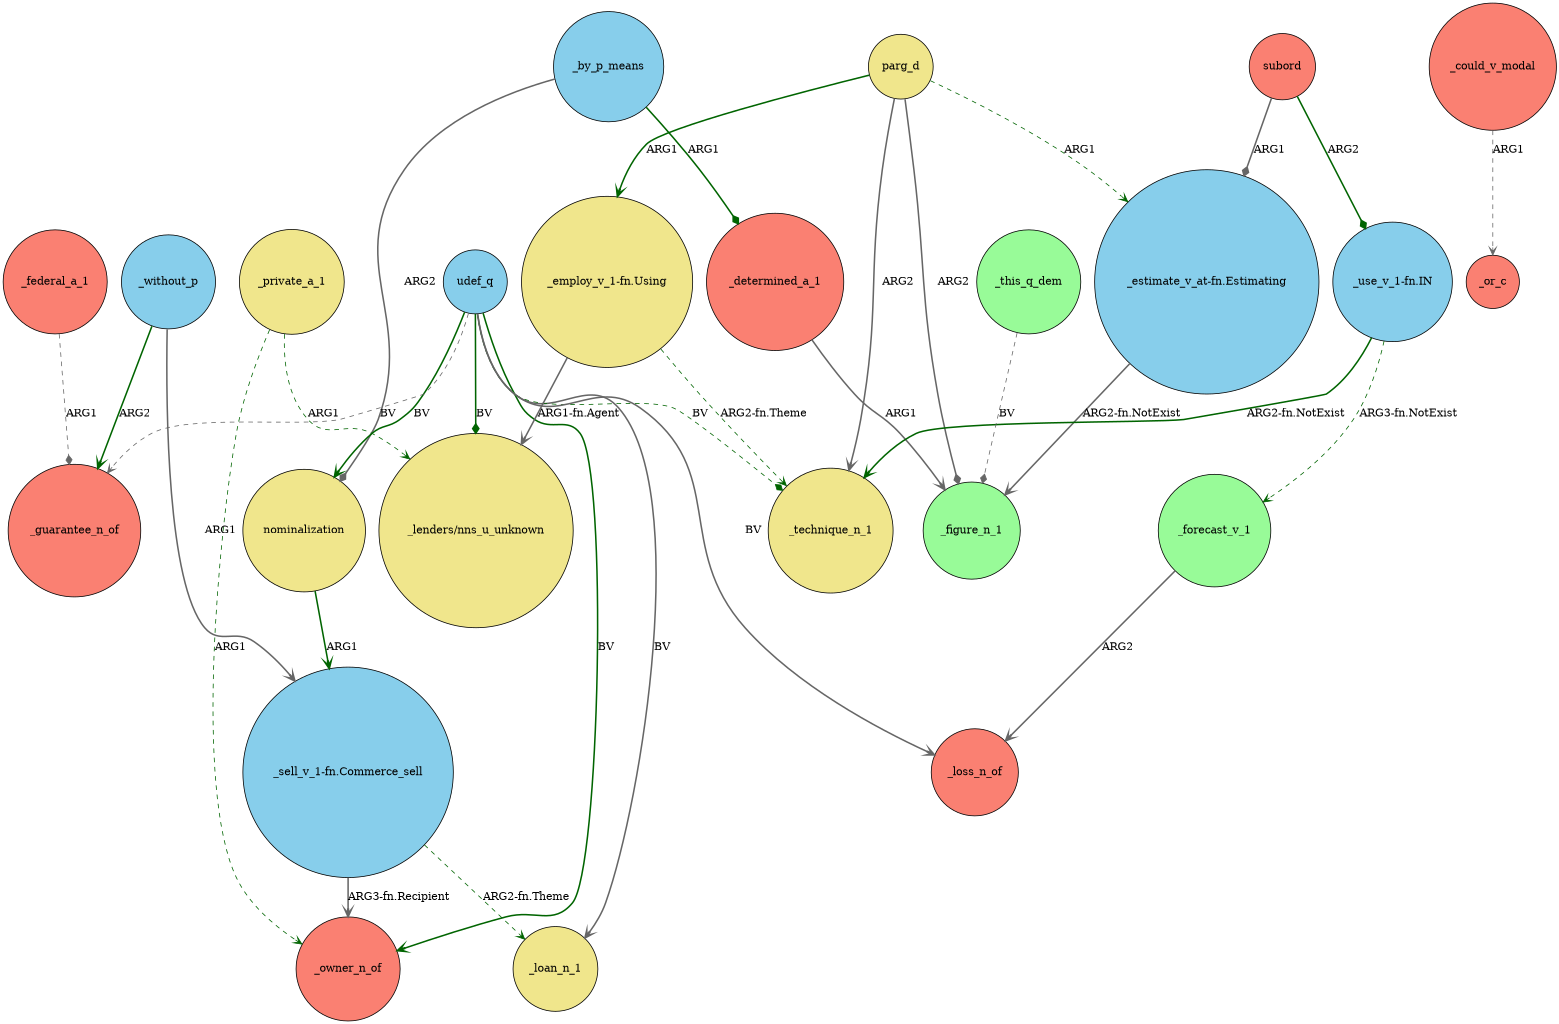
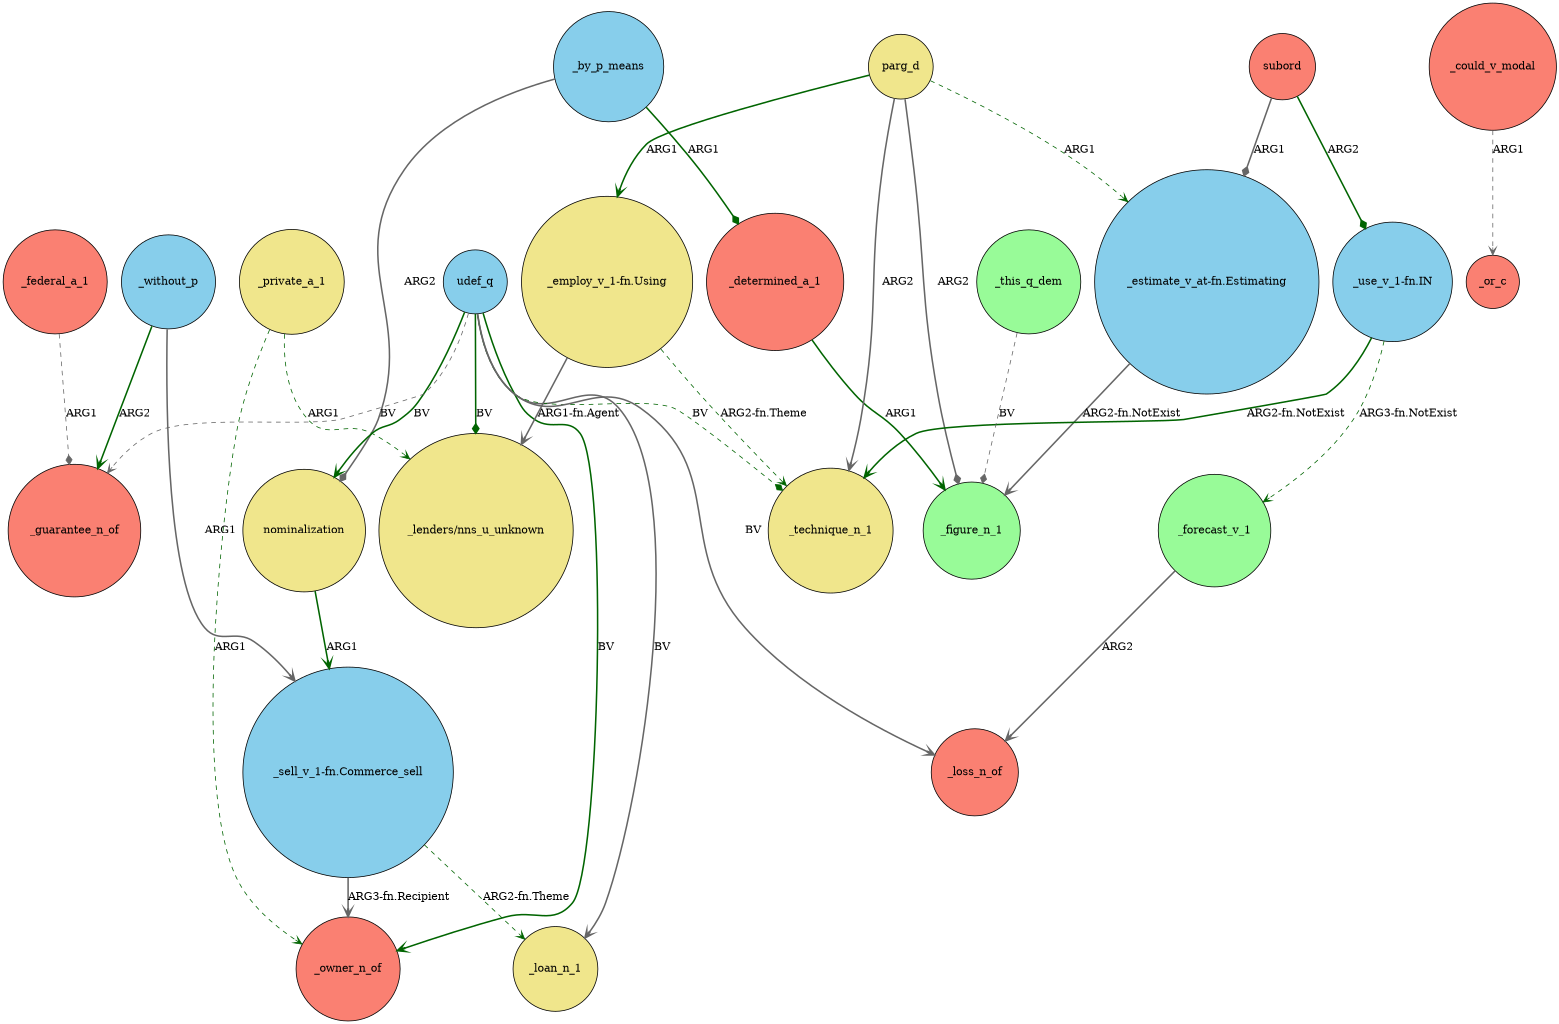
  digraph {
    node [fillcolor=salmon shape=circle style=filled]
    edge [arrowhead=vee color=darkgreen style=bold]
    _by_p_means [fillcolor=skyblue]
    nominalization [fillcolor=khaki]
    _determined_a_1
    "_sell_v_1-fn.Commerce_sell" [fillcolor=skyblue]
    _figure_n_1 [fillcolor=palegreen]
    _loan_n_1 [fillcolor=khaki]
    _owner_n_of
    udef_q [fillcolor=skyblue]
    "_lenders/nns_u_unknown" [fillcolor=khaki]
    _guarantee_n_of
    _technique_n_1 [fillcolor=khaki]
    _loss_n_of
    parg_d [fillcolor=khaki]
    "_employ_v_1-fn.Using" [fillcolor=khaki]
    "_estimate_v_at-fn.Estimating" [fillcolor=skyblue]
    _private_a_1 [fillcolor=khaki]
    subord
    "_use_v_1-fn.IN" [fillcolor=skyblue]
    _forecast_v_1 [fillcolor=palegreen]
    _could_v_modal
    _or_c
    _this_q_dem [fillcolor=palegreen]
    _federal_a_1
    _without_p [fillcolor=skyblue]
    _by_p_means -> nominalization [arrowhead=diamond color=gray40 label=ARG2]
    _by_p_means -> _determined_a_1 [arrowhead=diamond label=ARG1]
    nominalization -> "_sell_v_1-fn.Commerce_sell" [label=ARG1]
-   _determined_a_1 -> _figure_n_1 [color=gray40 label=ARG1]
+   _determined_a_1 -> _figure_n_1 [label=ARG1]
    "_sell_v_1-fn.Commerce_sell" -> _loan_n_1 [label="ARG2-fn.Theme" style=dashed]
    "_sell_v_1-fn.Commerce_sell" -> _owner_n_of [color=gray40 label="ARG3-fn.Recipient"]
    udef_q -> nominalization [label=BV]
    udef_q -> _loan_n_1 [color=gray40 label=BV]
    udef_q -> _owner_n_of [label=BV]
    udef_q -> "_lenders/nns_u_unknown" [arrowhead=diamond label=BV]
    udef_q -> _guarantee_n_of [color=gray40 label=BV style=dashed]
    udef_q -> _technique_n_1 [arrowhead=diamond label=BV style=dashed]
    udef_q -> _loss_n_of [color=gray40 label=BV]
    parg_d -> _figure_n_1 [arrowhead=diamond color=gray40 label=ARG2]
    parg_d -> _technique_n_1 [color=gray40 label=ARG2]
    parg_d -> "_employ_v_1-fn.Using" [label=ARG1]
    parg_d -> "_estimate_v_at-fn.Estimating" [label=ARG1 style=dashed]
    "_employ_v_1-fn.Using" -> "_lenders/nns_u_unknown" [color=gray40 label="ARG1-fn.Agent"]
    "_employ_v_1-fn.Using" -> _technique_n_1 [label="ARG2-fn.Theme" style=dashed]
    "_estimate_v_at-fn.Estimating" -> _figure_n_1 [color=gray40 label="ARG2-fn.NotExist"]
    _private_a_1 -> _owner_n_of [label=ARG1 style=dashed]
    _private_a_1 -> "_lenders/nns_u_unknown" [label=ARG1 style=dashed]
    subord -> "_estimate_v_at-fn.Estimating" [arrowhead=diamond color=gray40 label=ARG1]
    subord -> "_use_v_1-fn.IN" [arrowhead=diamond label=ARG2]
    "_use_v_1-fn.IN" -> _technique_n_1 [label="ARG2-fn.NotExist"]
    "_use_v_1-fn.IN" -> _forecast_v_1 [label="ARG3-fn.NotExist" style=dashed]
    _forecast_v_1 -> _loss_n_of [color=gray40 label=ARG2]
    _could_v_modal -> _or_c [color=gray40 label=ARG1 style=dashed]
    _this_q_dem -> _figure_n_1 [arrowhead=diamond color=gray40 label=BV style=dashed]
    _federal_a_1 -> _guarantee_n_of [arrowhead=diamond color=gray40 label=ARG1 style=dashed]
    _without_p -> "_sell_v_1-fn.Commerce_sell" [color=gray40 label=ARG1]
    _without_p -> _guarantee_n_of [label=ARG2]
  }
